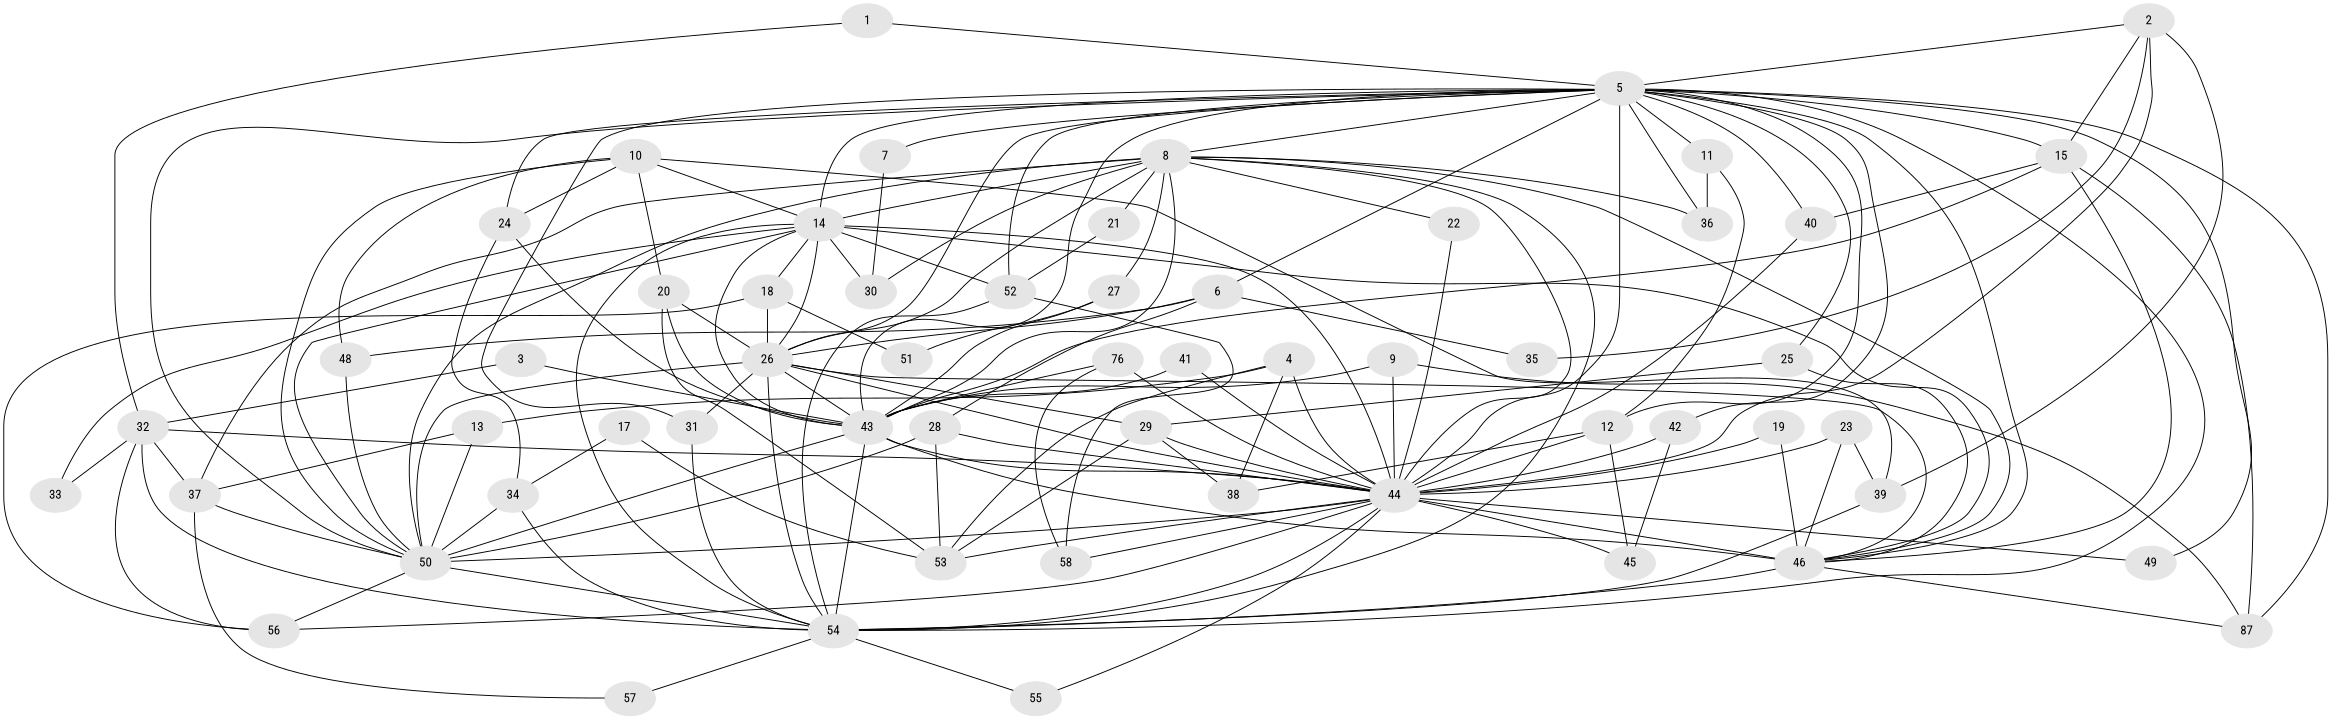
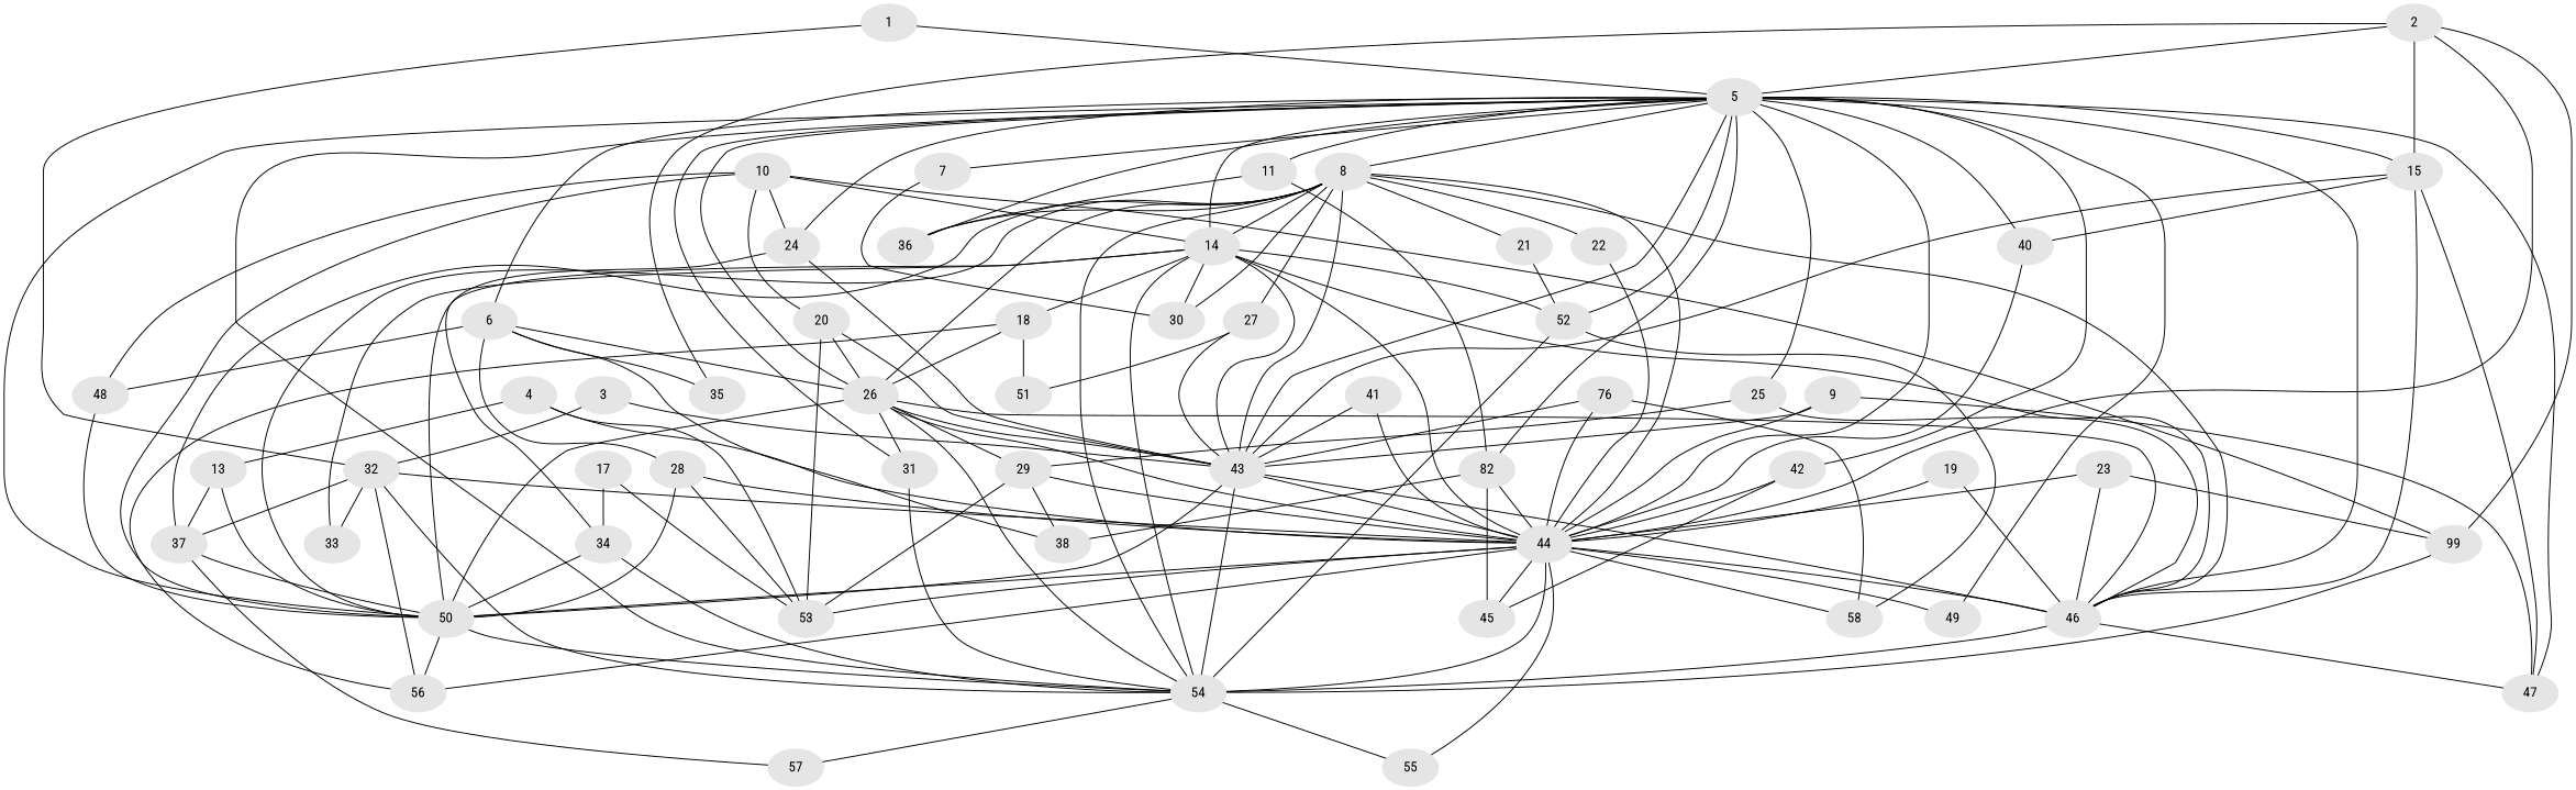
  graph {
    fontname="Roboto Condensed"
    node [color=gray90 fontname="Roboto Condensed" style=filled]
    edge [fontname="Roboto Condensed" weight=1.0]
    1
    5
    32
    15
    44
    43
    6
    7
    8
    11
-   12
+   12 [label=82]
    14
    24
    25
    26
    31
    36
    40
    42
    46
-   47 [label=87]
+   47
    49
    50
    52
    54
    37
    33
    56
    2
    35
-   39
+   39 [label=99]
    53
    45
    58
    55
    3
    4
    13
    38
    28
    48
    30
    21
    22
    27
    18
    34
    29
    57
    51
    9
    10
    20
    n54 [label=76]
    17
    19
    23
    41
    1 -- 5
    1 -- 32
    5 -- 15
    5 -- 44 [weight=4.0]
    5 -- 43
    5 -- 6
    5 -- 7
    5 -- 8
    5 -- 11 [weight=2.0]
    5 -- 12
    5 -- 14
    5 -- 24
    5 -- 25
    5 -- 26
    5 -- 31
    5 -- 36
    5 -- 40 [weight=2.0]
    5 -- 42
    5 -- 46
    5 -- 47
    5 -- 49
    5 -- 50
    5 -- 52 [weight=2.0]
    5 -- 54
    32 -- 44 [weight=3.0]
    32 -- 54
    32 -- 37
    32 -- 33
    32 -- 56
    15 -- 43
    15 -- 40
    15 -- 46
    15 -- 47
    44 -- 46 [weight=5.0]
    44 -- 49
    44 -- 50 [weight=3.0]
    44 -- 54 [weight=2.0]
    44 -- 56
    44 -- 53
    44 -- 45
    44 -- 58
    44 -- 55
    43 -- 44 [weight=2.0]
    43 -- 46 [weight=2.0]
    43 -- 50
    43 -- 54 [weight=2.0]
    6 -- 26
    6 -- 35
    6 -- 28
    6 -- 48
    7 -- 30
    8 -- 44 [weight=2.0]
    8 -- 43
    8 -- 14 [weight=2.0]
    8 -- 26
    8 -- 36
    8 -- 46
    8 -- 50
    8 -- 54
    8 -- 37
    8 -- 30
    8 -- 21
    8 -- 22
    8 -- 27 [weight=2.0]
    11 -- 12
    11 -- 36
    12 -- 44 [weight=2.0]
    12 -- 45
    12 -- 38
    14 -- 44 [weight=2.0]
    14 -- 43 [weight=2.0]
-   14 -- 26
    14 -- 46 [weight=2.0]
    14 -- 50
    14 -- 52
    14 -- 54
    14 -- 33
    14 -- 30
    14 -- 18
    24 -- 43
    24 -- 34
    25 -- 46
    25 -- 29
    26 -- 44 [weight=2.0]
    26 -- 43 [weight=2.0]
    26 -- 31
    26 -- 46 [weight=2.0]
    26 -- 50
    26 -- 54
    26 -- 29
    31 -- 54
    40 -- 44
    42 -- 44 [weight=2.0]
    42 -- 45
    46 -- 47
    46 -- 54 [weight=2.0]
    50 -- 54
    50 -- 56
    52 -- 54 [weight=2.0]
    52 -- 58
    54 -- 55
    54 -- 57
    37 -- 50 [weight=2.0]
    37 -- 57
    2 -- 5
    2 -- 15
    2 -- 44
    2 -- 35
    2 -- 39
    39 -- 54
    3 -- 32
    3 -- 43
    4 -- 44
    4 -- 53
    4 -- 13
-   4 -- 38
+   6 -- 38
    13 -- 50
    13 -- 37
    28 -- 44
    28 -- 50
    28 -- 53
    48 -- 50
    21 -- 52
    22 -- 44
    27 -- 43 [weight=2.0]
    27 -- 51
    18 -- 26
    18 -- 56
    18 -- 51
    34 -- 50
    34 -- 54 [weight=2.0]
    29 -- 44
    29 -- 53
    29 -- 38
    9 -- 44
    9 -- 43
    9 -- 47
    10 -- 14
    10 -- 24
    10 -- 50
    10 -- 39
    10 -- 48
    10 -- 20
    20 -- 43
    20 -- 26
    20 -- 53
    n54 -- 44 [weight=2.0]
    n54 -- 43
    n54 -- 58
    17 -- 53
    17 -- 34
    19 -- 44 [weight=2.0]
    19 -- 46
    23 -- 44
    23 -- 46
    23 -- 39
    41 -- 44
    41 -- 43
  }
